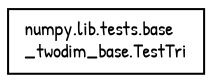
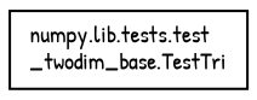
  digraph {
    rankdir=LR
    fontname="Patrick Hand"
-   n1 [color=black fillcolor=white fontname="Patrick Hand" fontsize=10 height=0.2 label="numpy.lib.tests.base\l_twodim_base.TestTri" shape=record style=filled width=0.4]
+   n1 [color=black fillcolor=white fontname="Patrick Hand" fontsize=10 height=0.2 label="numpy.lib.tests.test\l_twodim_base.TestTri" shape=record style=filled width=0.4]
  }
